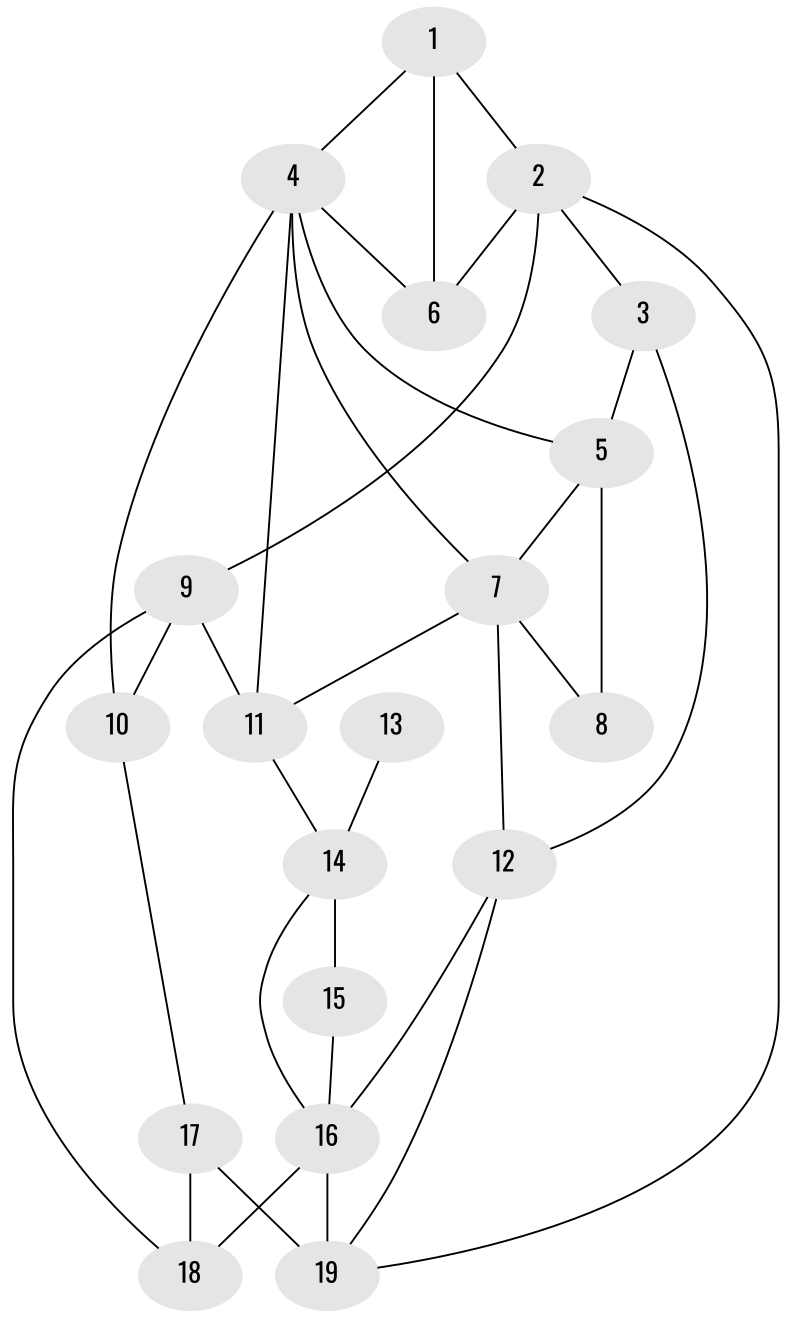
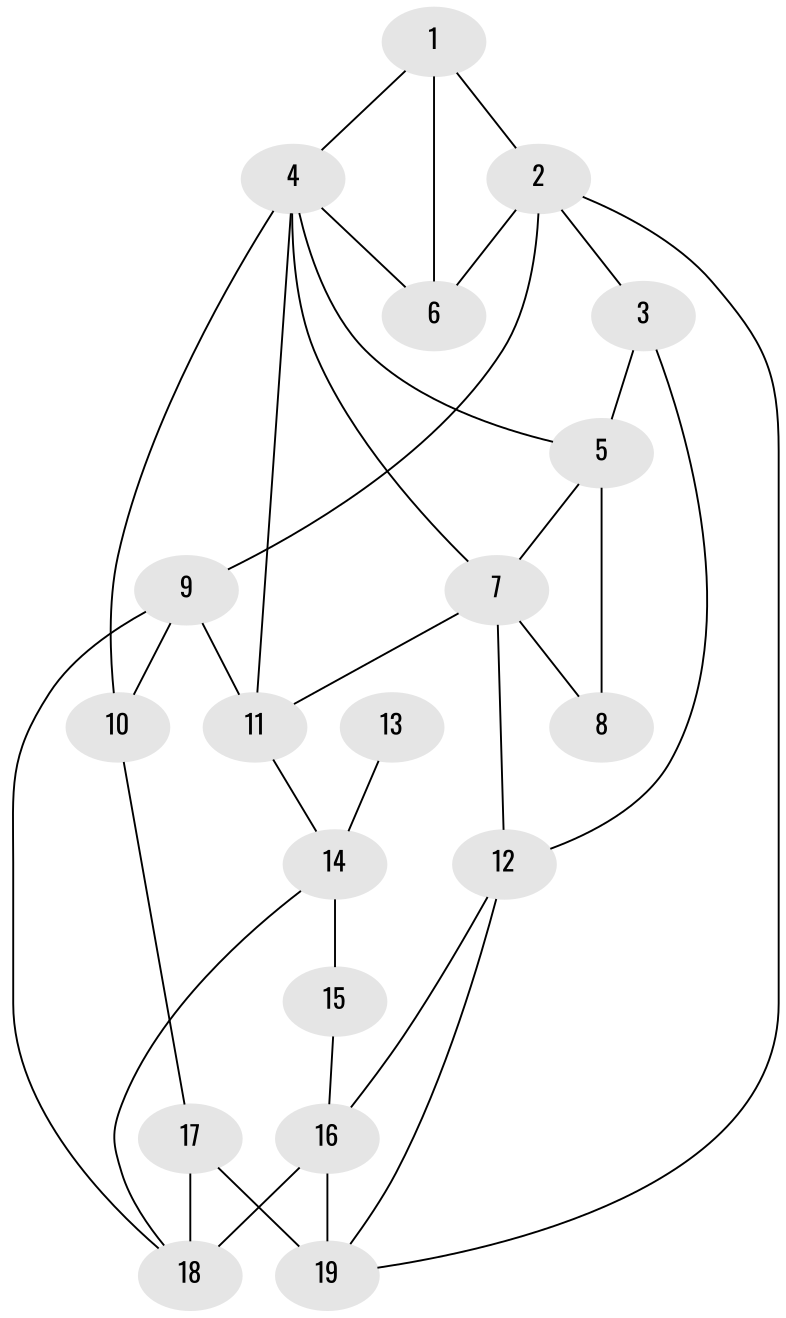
  graph {
    fontname=Oswald
    node [color=gray90 fontname=Oswald style=filled]
    edge [fontname=Oswald weight=1.0]
    1
    2
    4
    6
    3
    9
    19
    5
    7
    10
    11
    12
    18
    8
    16
    17
    14
    15
    13
    1 -- 2
    1 -- 4
    1 -- 6 [weight=2.0]
    2 -- 6
    2 -- 3
    2 -- 9 [weight=2.0]
    2 -- 19
    4 -- 6
    4 -- 5
    4 -- 7
    4 -- 10
    4 -- 11
    3 -- 5 [weight=2.0]
    3 -- 12
    9 -- 10 [weight=2.0]
    9 -- 11
    9 -- 18
    5 -- 7
    5 -- 8 [weight=2.0]
    7 -- 11
    7 -- 12
    7 -- 8
    10 -- 17 [weight=2.0]
    11 -- 14
    12 -- 19
    12 -- 16
    16 -- 19
    16 -- 18 [weight=2.0]
    17 -- 19 [weight=2.0]
    17 -- 18
-   14 -- 16
+   14 -- 18
    14 -- 15 [weight=2.0]
    15 -- 16
    13 -- 14 [weight=2.0]
  }
